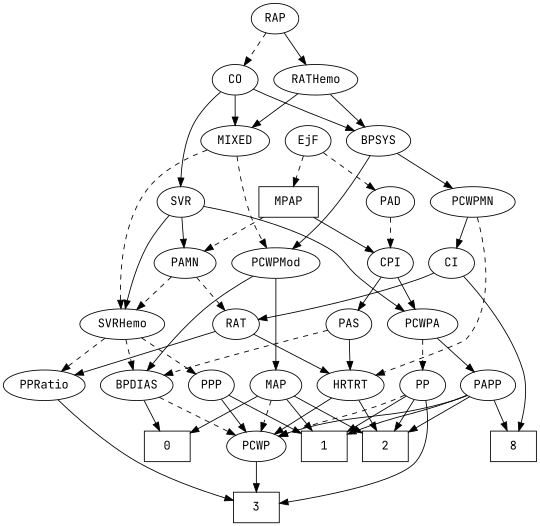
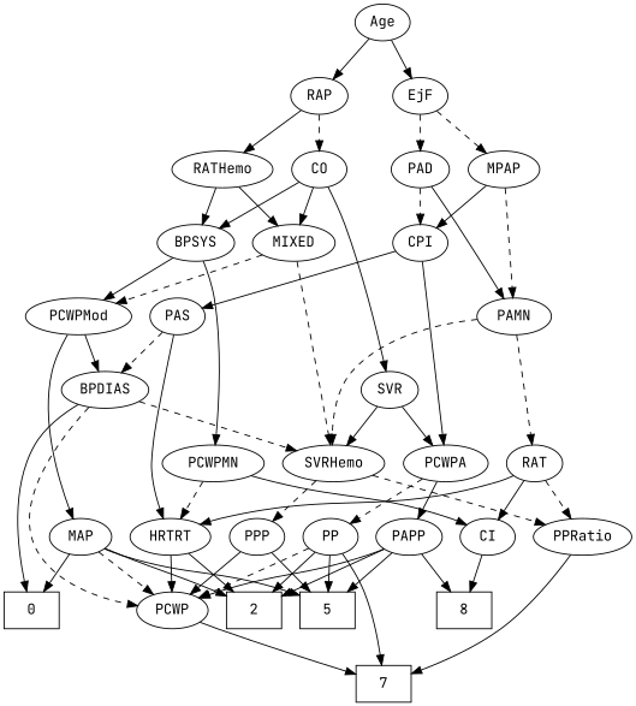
  strict digraph {
    fontname="JetBrains Mono"
    node [fontname="JetBrains Mono"]
    edge [fontname="JetBrains Mono" style=solid]
-   1 [height=0.5 shape=box width=0.75]
+   1 [height=0.5 shape=box width=0.75 label=5]
    2 [height=0.5 shape=box width=0.75]
-   3 [height=0.5 shape=box width=0.75]
+   3 [height=0.5 shape=box width=0.75 label=7]
    n4 [height=0.5 label=0 shape=box width=0.75]
    n5 [height=0.5 label=8 shape=box width=0.75]
+   Age [height=0.5 width=0.75]
    EjF [height=0.5 width=0.75]
    RAP [height=0.5 width=0.77632]
-   MPAP [height=0.5 width=0.97491 shape=box]
+   MPAP [height=0.5 width=0.97491]
    PAD [height=0.5 width=0.79437]
    CO [height=0.5 width=0.75]
    RATHemo [height=0.5 width=1.3721]
    PAMN [height=0.5 width=1.011]
    CPI [height=0.5 width=0.75]
    MIXED [height=0.5 width=1.1193]
    BPSYS [height=0.5 width=1.0471]
    SVR [height=0.5 width=0.77632]
    SVRHemo [height=0.5 width=1.3902]
    RAT [height=0.5 width=0.75827]
    PAS [height=0.5 width=0.75]
    PCWPA [height=0.5 width=1.1555]
    PCWPMod [height=0.5 width=1.4443]
    PCWPMN [height=0.5 width=1.3902]
    BPDIAS [height=0.5 width=1.1735]
    MAP [height=0.5 width=0.84854]
    PPRatio [height=0.5 width=1.1013]
    PPP [height=0.5 width=0.75]
    PCWP [height=0.5 width=0.97491]
    HRTRT [height=0.5 width=1.1013]
    CI [height=0.5 width=0.75]
    PP [height=0.5 width=0.75]
    PAPP [height=0.5 width=0.88464]
+   Age -> EjF
+   Age -> RAP
    EjF -> MPAP [style=dashed]
    EjF -> PAD [style=dashed]
    RAP -> CO [style=dashed]
    RAP -> RATHemo
    MPAP -> PAMN [style=dashed]
    MPAP -> CPI
-   SVR -> PAMN
+   PAD -> PAMN
    PAD -> CPI [style=dashed]
    CO -> MIXED
    CO -> BPSYS
    CO -> SVR
    RATHemo -> MIXED
    RATHemo -> BPSYS
    PAMN -> SVRHemo [style=dashed]
    PAMN -> RAT [style=dashed]
    CPI -> PAS
    CPI -> PCWPA
    MIXED -> SVRHemo [style=dashed]
    MIXED -> PCWPMod [style=dashed]
    BPSYS -> PCWPMod
    BPSYS -> PCWPMN
    SVR -> SVRHemo
    SVR -> PCWPA
-   SVRHemo -> BPDIAS [style=dashed]
+   BPDIAS -> SVRHemo [style=dashed]
    SVRHemo -> PPRatio [style=dashed]
    SVRHemo -> PPP [style=dashed]
-   RAT -> PPRatio
+   RAT -> PPRatio [style=dashed]
    RAT -> HRTRT
-   CI -> RAT
+   RAT -> CI
    PAS -> BPDIAS [style=dashed]
    PAS -> HRTRT
    PCWPA -> PP [style=dashed]
    PCWPA -> PAPP
    PCWPMod -> BPDIAS
    PCWPMod -> MAP
    PCWPMN -> HRTRT [style=dashed]
    PCWPMN -> CI
    BPDIAS -> n4
    BPDIAS -> PCWP [style=dashed]
    MAP -> 1
    MAP -> 2
    MAP -> n4
    MAP -> PCWP [style=dashed]
    PPRatio -> 3
    PPP -> 1
    PPP -> PCWP
    PCWP -> 3
    HRTRT -> 2
    HRTRT -> PCWP
    CI -> n5
    PP -> 1
    PP -> 2
    PP -> 3
    PP -> PCWP [style=dashed]
    PAPP -> 1
    PAPP -> 2
    PAPP -> n5
    PAPP -> PCWP
  }
